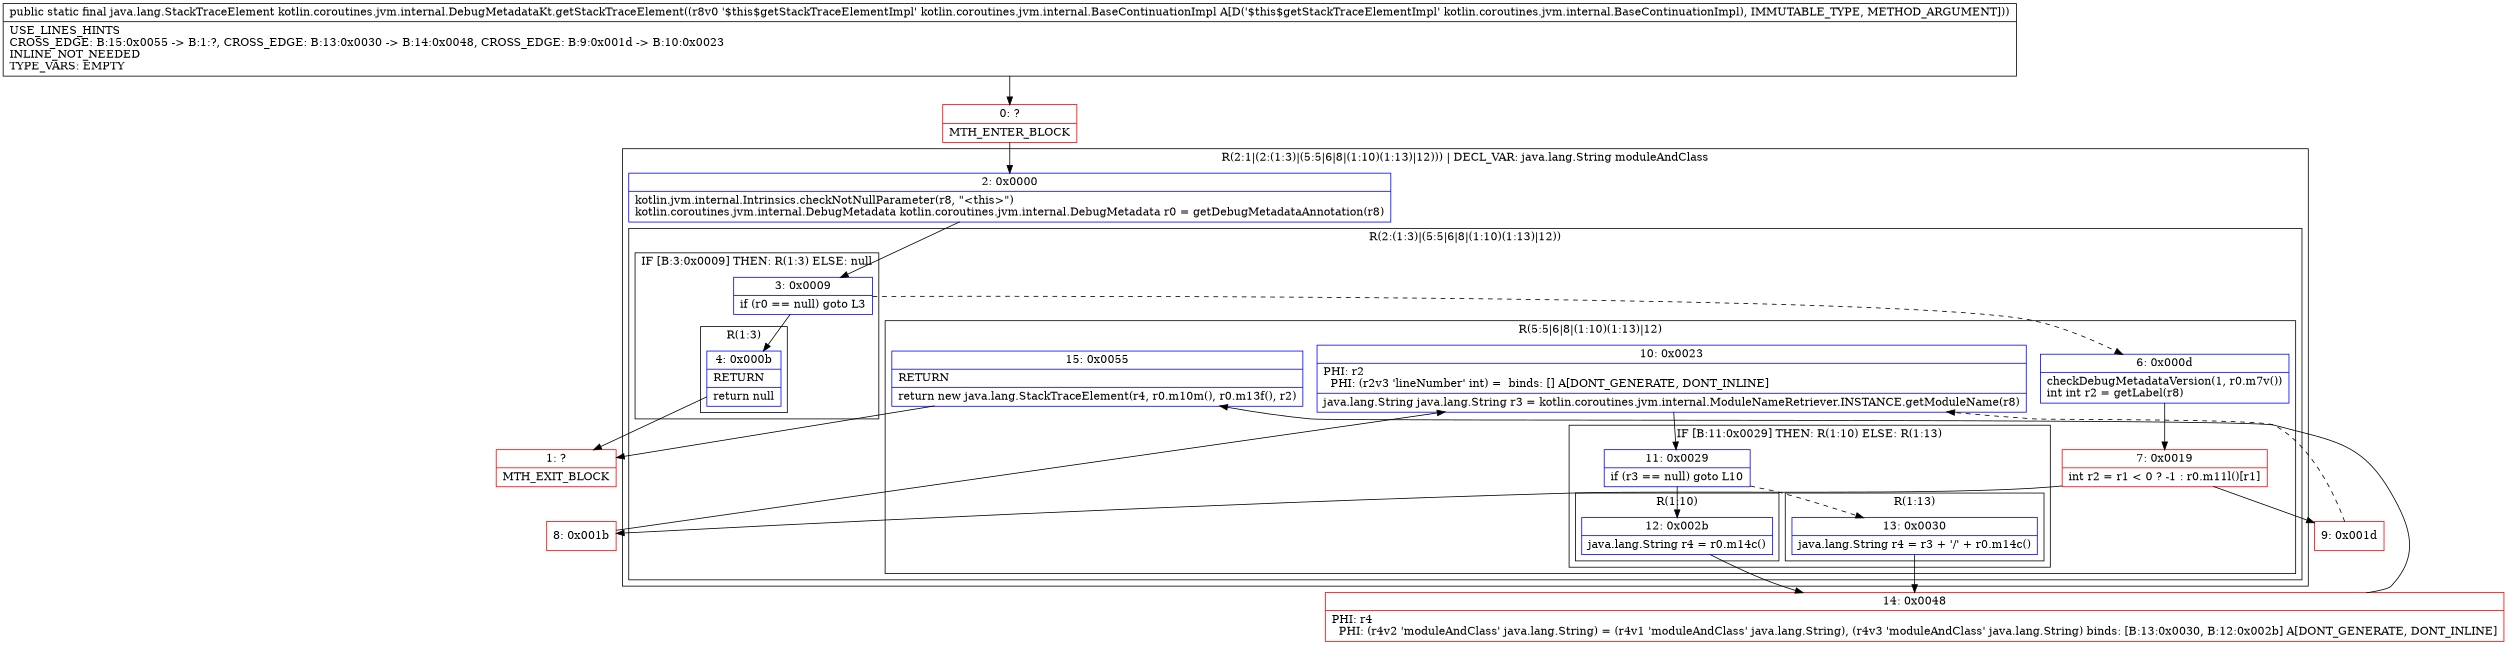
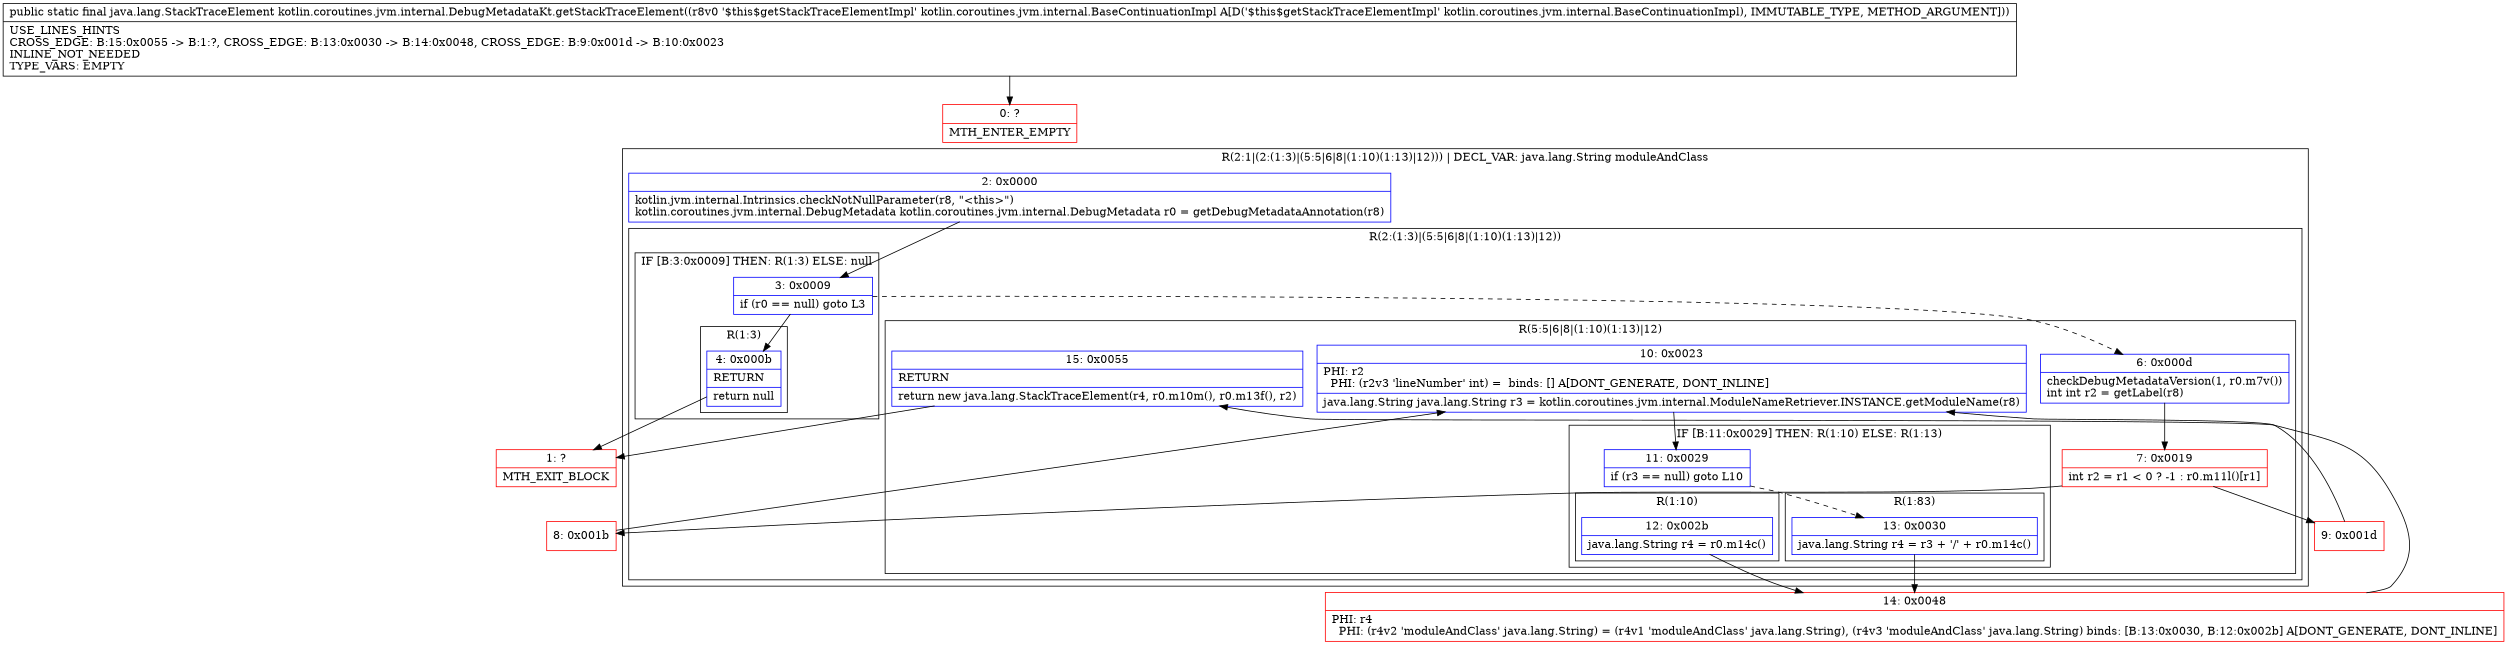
  digraph {
    node [color=blue shape=record]
    n1 [label="{4\:\ 0x000b|RETURN\l|return null\l}"]
    n2 [label="{3\:\ 0x0009|if (r0 == null) goto L3\l}"]
    n3 [label="{12\:\ 0x002b|java.lang.String r4 = r0.m14c()\l}"]
    n4 [label="{13\:\ 0x0030|java.lang.String r4 = r3 + '\/' + r0.m14c()\l}"]
    n5 [label="{11\:\ 0x0029|if (r3 == null) goto L10\l}"]
    n6 [label="{6\:\ 0x000d|checkDebugMetadataVersion(1, r0.m7v())\lint int r2 = getLabel(r8)\l}"]
    n7 [color=red label="{7\:\ 0x0019|int r2 = r1 \< 0 ? \-1 : r0.m11l()[r1]\l}"]
    n8 [label="{10\:\ 0x0023|PHI: r2 \l  PHI: (r2v3 'lineNumber' int) =  binds: [] A[DONT_GENERATE, DONT_INLINE]\l|java.lang.String java.lang.String r3 = kotlin.coroutines.jvm.internal.ModuleNameRetriever.INSTANCE.getModuleName(r8)\l}"]
    n9 [label="{15\:\ 0x0055|RETURN\l|return new java.lang.StackTraceElement(r4, r0.m10m(), r0.m13f(), r2)\l}"]
    n10 [label="{2\:\ 0x0000|kotlin.jvm.internal.Intrinsics.checkNotNullParameter(r8, \"\<this\>\")\lkotlin.coroutines.jvm.internal.DebugMetadata kotlin.coroutines.jvm.internal.DebugMetadata r0 = getDebugMetadataAnnotation(r8)\l}"]
    n11 [color=red label="{1\:\ ?|MTH_EXIT_BLOCK\l}"]
    n12 [color=red label="{14\:\ 0x0048|PHI: r4 \l  PHI: (r4v2 'moduleAndClass' java.lang.String) = (r4v1 'moduleAndClass' java.lang.String), (r4v3 'moduleAndClass' java.lang.String) binds: [B:13:0x0030, B:12:0x002b] A[DONT_GENERATE, DONT_INLINE]\l}"]
    n13 [color=red label="{8\:\ 0x001b}"]
    n14 [color=red label="{9\:\ 0x001d}"]
-   n15 [color=red label="{0\:\ ?|MTH_ENTER_BLOCK\l}"]
+   n15 [color=red label="{0\:\ ?|MTH_ENTER_EMPTY\l}"]
    n16 [label="{public static final java.lang.StackTraceElement kotlin.coroutines.jvm.internal.DebugMetadataKt.getStackTraceElement((r8v0 '$this$getStackTraceElementImpl' kotlin.coroutines.jvm.internal.BaseContinuationImpl A[D('$this$getStackTraceElementImpl' kotlin.coroutines.jvm.internal.BaseContinuationImpl), IMMUTABLE_TYPE, METHOD_ARGUMENT]))  | USE_LINES_HINTS\lCROSS_EDGE: B:15:0x0055 \-\> B:1:?, CROSS_EDGE: B:13:0x0030 \-\> B:14:0x0048, CROSS_EDGE: B:9:0x001d \-\> B:10:0x0023\lINLINE_NOT_NEEDED\lTYPE_VARS: EMPTY\l}" color=""]
    subgraph cluster_1 {
      label="R(2:1|(2:(1:3)|(5:5|6|8|(1:10)(1:13)|12))) | DECL_VAR: java.lang.String moduleAndClass\l"
      n10
      subgraph cluster_2 {
        label="R(2:(1:3)|(5:5|6|8|(1:10)(1:13)|12))"
        subgraph cluster_3 {
          label="IF [B:3:0x0009] THEN: R(1:3) ELSE: null"
          n2
          subgraph cluster_4 {
            label="R(1:3)"
            n1
          }
        }
        subgraph cluster_5 {
          label="R(5:5|6|8|(1:10)(1:13)|12)"
          n6
          n7
          n8
          n9
          subgraph cluster_6 {
            label="IF [B:11:0x0029] THEN: R(1:10) ELSE: R(1:13)"
            n5
            subgraph cluster_7 {
              label="R(1:10)"
              n3
            }
            subgraph cluster_8 {
-             label="R(1:13)"
+             label="R(1:83)"
              n4
            }
          }
        }
      }
    }
    n1 -> n11
    n2 -> n1
    n2 -> n6 [style=dashed]
    n3 -> n12
    n4 -> n12
-   n5 -> n3
    n5 -> n4 [style=dashed]
    n6 -> n7
    n7 -> n13
    n7 -> n14
    n8 -> n5
    n9 -> n11
    n10 -> n2
    n12 -> n9
    n13 -> n8
-   n14 -> n8 [style=dashed]
-   n15 -> n10
+   n14 -> n8
    n16 -> n15
  }
